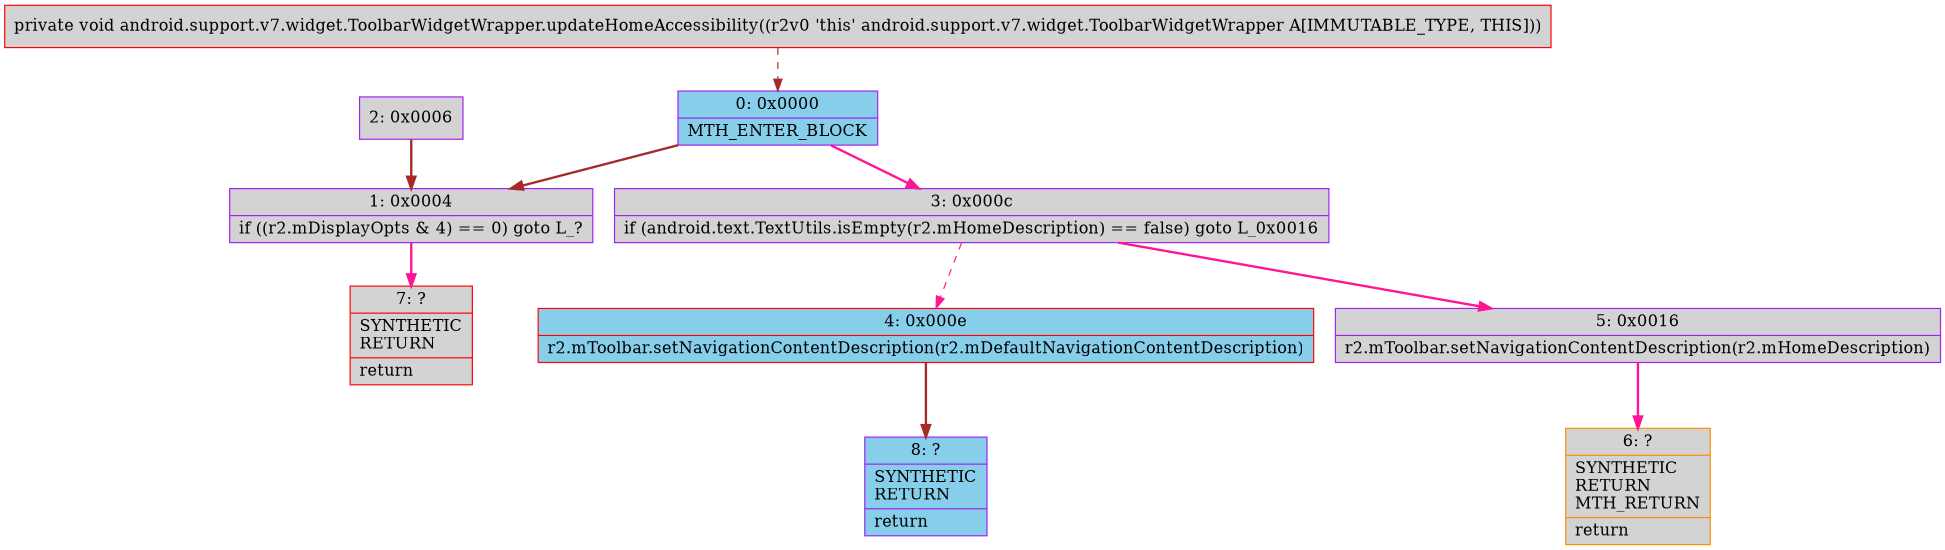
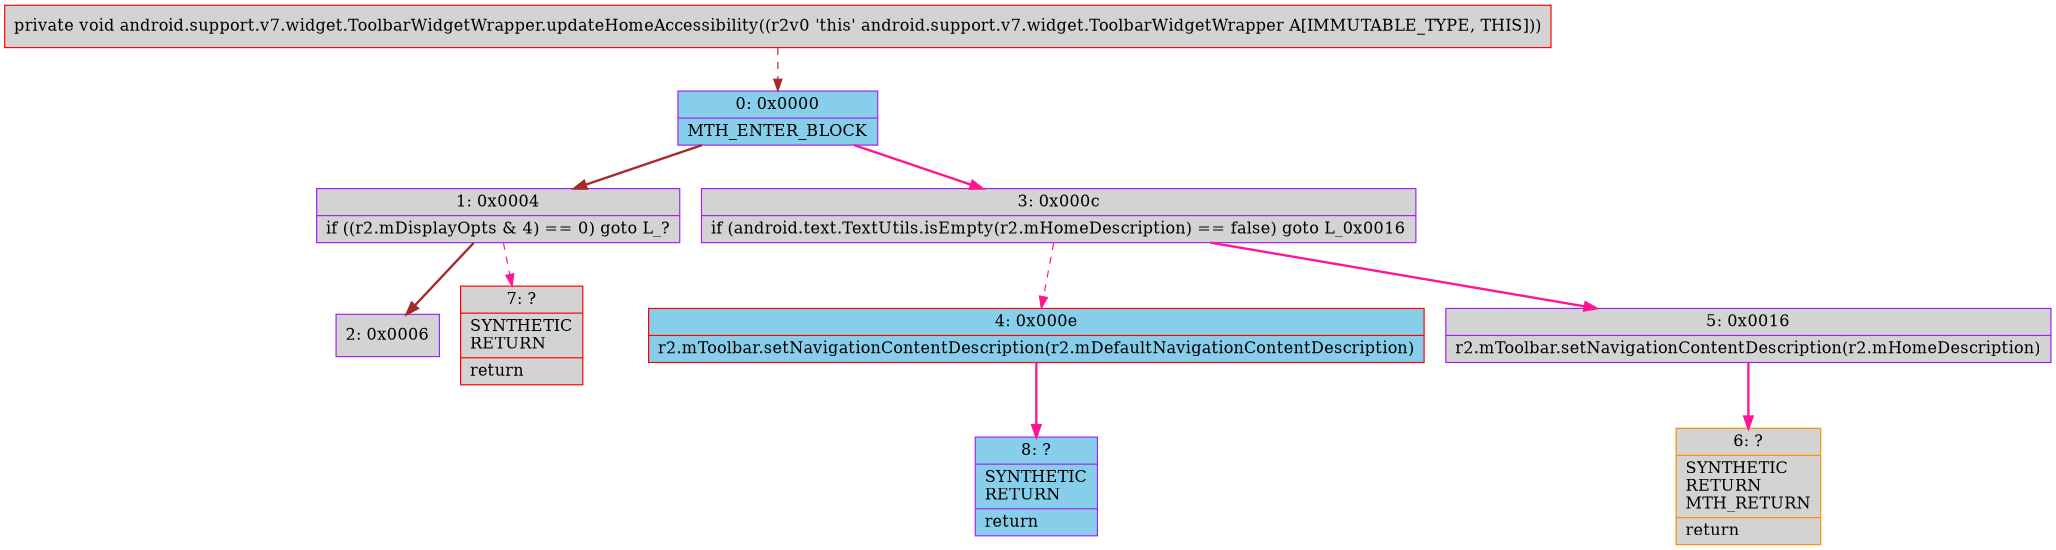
  digraph {
    node [color=purple fillcolor=lightgrey shape=record style=filled]
    edge [color=deeppink style=bold]
    n1 [fillcolor=skyblue label="{0\:\ 0x0000|MTH_ENTER_BLOCK\l}"]
    n2 [label="{1\:\ 0x0004|if ((r2.mDisplayOpts & 4) == 0) goto L_?\l}"]
    n3 [label="{3\:\ 0x000c|if (android.text.TextUtils.isEmpty(r2.mHomeDescription) == false) goto L_0x0016\l}"]
    n4 [label="{2\:\ 0x0006}"]
    n5 [color=red label="{7\:\ ?|SYNTHETIC\lRETURN\l|return\l}"]
    n6 [color=red fillcolor=skyblue label="{4\:\ 0x000e|r2.mToolbar.setNavigationContentDescription(r2.mDefaultNavigationContentDescription)\l}"]
    n7 [label="{5\:\ 0x0016|r2.mToolbar.setNavigationContentDescription(r2.mHomeDescription)\l}"]
    n8 [fillcolor=skyblue label="{8\:\ ?|SYNTHETIC\lRETURN\l|return\l}"]
    n9 [color=darkorange label="{6\:\ ?|SYNTHETIC\lRETURN\lMTH_RETURN\l|return\l}"]
    n10 [color=red label="{private void android.support.v7.widget.ToolbarWidgetWrapper.updateHomeAccessibility((r2v0 'this' android.support.v7.widget.ToolbarWidgetWrapper A[IMMUTABLE_TYPE, THIS])) }"]
    n1 -> n2 [color=brown]
    n1 -> n3
-   n4 -> n2 [color=brown]
-   n2 -> n5
+   n2 -> n4 [color=brown]
+   n2 -> n5 [style=dashed]
    n3 -> n6 [style=dashed]
    n3 -> n7
-   n6 -> n8 [color=brown]
+   n6 -> n8
    n7 -> n9
    n10 -> n1 [color=brown style=dashed]
  }
